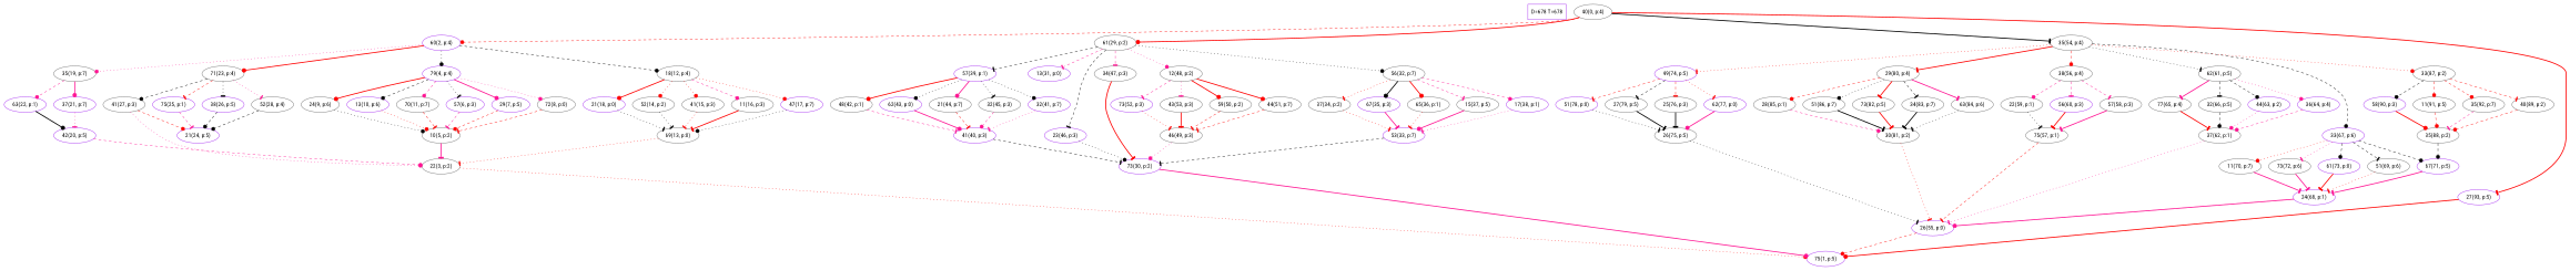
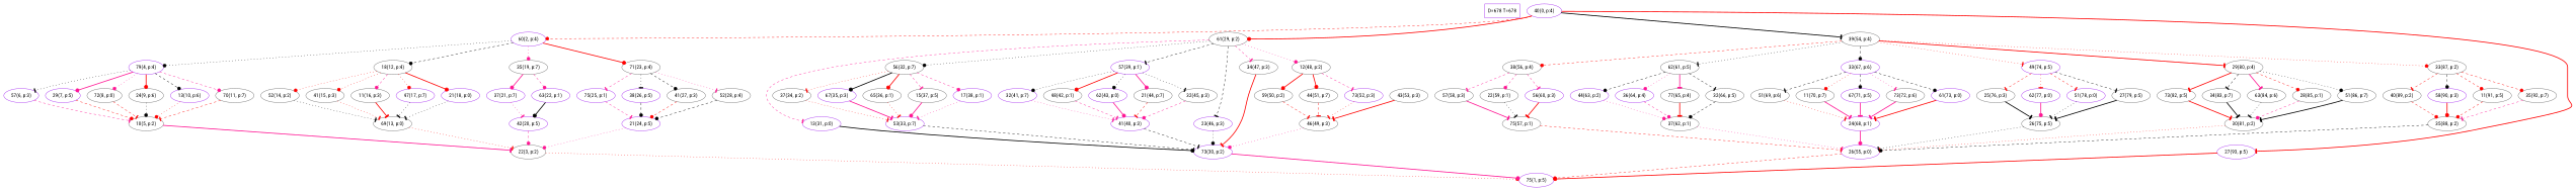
  digraph {
    fontname="Roboto Condensed"
    node [color=gray40 fontname="Roboto Condensed"]
    edge [arrowhead=tee color=red fontname="Roboto Condensed" style=dashed]
    n1 [color=purple label="D=678 T=678" shape=box]
-   n2 [label="40(0, p:4)"]
+   n2 [color=purple label="40(0, p:4)"]
    n3 [color=purple label="60(2, p:4)"]
    n4 [label="61(29, p:2)"]
-   n5 [label="35(54, p:4)"]
+   n5 [label="39(54, p:4)"]
    n6 [color=purple label="27(93, p:5)"]
    n7 [color=purple label="79(4, p:4)"]
    n8 [label="18(12, p:4)"]
    n9 [label="35(19, p:7)"]
    n10 [label="71(23, p:4)"]
    n11 [color=purple label="13(31, p:0)"]
    n12 [label="56(32, p:7)"]
    n13 [color=purple label="57(39, p:1)"]
    n14 [color=purple label="23(46, p:3)"]
    n15 [label="34(47, p:3)"]
    n16 [label="12(48, p:2)"]
    n17 [label="38(56, p:4)"]
    n18 [label="62(61, p:5)"]
    n19 [color=purple label="33(67, p:6)"]
    n20 [color=purple label="49(74, p:5)"]
    n21 [label="29(80, p:4)"]
    n22 [label="33(87, p:2)"]
    n23 [color=purple label="75(1, p:5)"]
    n24 [color=purple label="57(6, p:3)"]
    n25 [color=purple label="29(7, p:5)"]
    n26 [label="72(8, p:0)"]
    n27 [label="24(9, p:6)"]
    n28 [color=purple label="13(10, p:6)"]
    n29 [label="70(11, p:7)"]
    n30 [label="52(14, p:2)"]
    n31 [label="41(15, p:3)"]
    n32 [label="11(16, p:3)"]
    n33 [color=purple label="47(17, p:7)"]
    n34 [color=purple label="21(18, p:0)"]
    n35 [color=purple label="37(21, p:7)"]
    n36 [color=purple label="63(22, p:1)"]
    n37 [color=purple label="75(25, p:1)"]
    n38 [color=purple label="38(26, p:5)"]
    n39 [label="41(27, p:3)"]
    n40 [label="52(28, p:4)"]
    n41 [label="22(3, p:2)"]
    n42 [label="10(5, p:2)"]
    n43 [label="69(13, p:0)"]
    n44 [color=purple label="42(20, p:5)"]
    n45 [color=purple label="21(24, p:5)"]
    n46 [color=purple label="73(30, p:2)"]
    n47 [label="37(34, p:2)"]
    n48 [color=purple label="67(35, p:3)"]
    n49 [label="65(36, p:1)"]
    n50 [label="15(37, p:5)"]
    n51 [color=purple label="17(38, p:1)"]
    n52 [color=purple label="32(41, p:7)"]
    n53 [label="48(42, p:1)"]
    n54 [color=purple label="62(43, p:0)"]
    n55 [label="21(44, p:7)"]
    n56 [label="32(45, p:3)"]
    n57 [label="59(50, p:2)"]
    n58 [label="44(51, p:7)"]
    n59 [color=purple label="73(52, p:3)"]
    n60 [label="43(53, p:3)"]
    n61 [color=purple label="53(33, p:7)"]
    n62 [color=purple label="41(40, p:3)"]
    n63 [label="46(49, p:3)"]
    n64 [label="57(58, p:3)"]
    n65 [label="22(59, p:1)"]
    n66 [color=purple label="56(60, p:3)"]
    n67 [color=purple label="44(63, p:2)"]
    n68 [color=purple label="36(64, p:4)"]
    n69 [label="77(65, p:4)"]
    n70 [label="32(66, p:5)"]
    n71 [label="51(69, p:6)"]
    n72 [label="11(70, p:7)"]
    n73 [color=purple label="67(71, p:5)"]
    n74 [label="73(72, p:6)"]
    n75 [color=purple label="61(73, p:0)"]
    n76 [label="25(76, p:3)"]
    n77 [color=purple label="62(77, p:0)"]
    n78 [color=purple label="51(78, p:0)"]
    n79 [label="27(79, p:5)"]
    n80 [label="73(82, p:5)"]
    n81 [label="34(83, p:7)"]
    n82 [label="63(84, p:6)"]
    n83 [label="28(85, p:1)"]
    n84 [label="51(86, p:7)"]
    n85 [label="40(89, p:2)"]
    n86 [color=purple label="58(90, p:3)"]
    n87 [label="11(91, p:5)"]
    n88 [label="35(92, p:7)"]
    n89 [color=purple label="26(55, p:0)"]
    n90 [label="75(57, p:1)"]
    n91 [label="37(62, p:1)"]
    n92 [color=purple label="24(68, p:1)"]
    n93 [label="26(75, p:5)"]
    n94 [label="30(81, p:2)"]
    n95 [label="35(88, p:2)"]
    n2 -> n3 [arrowhead=dot]
    n2 -> n4 [arrowhead=dot style=bold]
    n2 -> n5 [color=black style=bold]
    n2 -> n6 [style=bold]
    n3 -> n7 [arrowhead=dot color=black style=dotted]
    n3 -> n8 [arrowhead=dot color=black]
    n3 -> n9 [arrowhead=dot color=deeppink style=dotted]
    n3 -> n10 [arrowhead=dot style=bold]
    n4 -> n11 [color=deeppink]
    n4 -> n12 [arrowhead=dot color=black style=dotted]
    n4 -> n13 [color=black]
    n4 -> n14 [color=black]
    n4 -> n15 [color=deeppink]
    n4 -> n16 [arrowhead=dot color=deeppink style=dotted]
    n5 -> n17 [arrowhead=dot]
    n5 -> n18 [color=black style=dotted]
    n5 -> n19 [arrowhead=dot color=black]
    n5 -> n20 [style=dotted]
    n5 -> n21 [style=bold]
    n5 -> n22 [arrowhead=dot style=dotted]
    n6 -> n23 [arrowhead=dot style=bold]
    n7 -> n24 [color=black style=dotted]
    n7 -> n25 [arrowhead=dot color=deeppink style=bold]
    n7 -> n26 [arrowhead=dot color=deeppink style=dotted]
    n7 -> n27 [arrowhead=dot style=bold]
    n7 -> n28 [arrowhead=dot color=black]
    n7 -> n29 [arrowhead=dot color=deeppink]
    n8 -> n30 [arrowhead=dot style=dotted]
    n8 -> n31 [arrowhead=dot style=dotted]
    n8 -> n32 [arrowhead=dot color=deeppink]
    n8 -> n33 [arrowhead=dot style=dotted]
    n8 -> n34 [arrowhead=dot style=bold]
    n9 -> n35 [arrowhead=dot color=deeppink style=bold]
    n9 -> n36 [arrowhead=dot color=deeppink]
-   n10 -> n37
+   n10 -> n37 [color=deeppink]
    n10 -> n38 [color=black style=dotted]
    n10 -> n39 [arrowhead=dot color=black]
    n10 -> n40 [color=deeppink style=dotted]
+   n11 -> n46 [arrowhead=dot color=black style=bold]
    n12 -> n47 [style=dotted]
    n12 -> n48 [arrowhead=dot color=black style=bold]
    n12 -> n49 [arrowhead=dot style=bold]
    n12 -> n50 [color=deeppink]
    n12 -> n51 [arrowhead=dot color=deeppink]
    n13 -> n52 [arrowhead=dot color=black style=dotted]
    n13 -> n53 [arrowhead=dot style=bold]
    n13 -> n54 [arrowhead=dot color=black style=dotted]
    n13 -> n55 [arrowhead=dot color=deeppink style=bold]
    n13 -> n56 [color=black style=dotted]
    n14 -> n46 [arrowhead=dot color=black style=dotted]
    n15 -> n46 [style=bold]
    n16 -> n57 [arrowhead=dot style=bold]
    n16 -> n58 [arrowhead=dot style=bold]
    n16 -> n59 [color=deeppink]
-   n16 -> n60 [color=deeppink style=dotted]
    n17 -> n64 [color=deeppink]
    n17 -> n65 [arrowhead=dot color=deeppink]
    n17 -> n66 [color=deeppink]
    n18 -> n67 [arrowhead=dot color=black]
    n18 -> n68 [arrowhead=dot color=deeppink style=dotted]
    n18 -> n69 [color=deeppink style=bold]
    n18 -> n70 [color=black]
    n19 -> n71 [color=black]
    n19 -> n72 [arrowhead=dot style=dotted]
    n19 -> n73 [arrowhead=dot color=black]
    n19 -> n74 [color=deeppink style=dotted]
    n19 -> n75 [arrowhead=dot color=black]
    n20 -> n76
    n20 -> n77 [style=dotted]
    n20 -> n78
    n20 -> n79 [color=black]
    n21 -> n80 [style=bold]
    n21 -> n81 [color=black]
    n21 -> n82 [color=deeppink style=bold]
    n21 -> n83 [arrowhead=dot]
    n21 -> n84 [arrowhead=dot color=black style=dotted]
    n22 -> n85
    n22 -> n86 [arrowhead=dot color=black]
    n22 -> n87 [arrowhead=dot]
    n22 -> n88 [arrowhead=dot]
    n24 -> n42 [color=deeppink]
    n25 -> n42 [arrowhead=dot]
    n26 -> n42
    n27 -> n42 [arrowhead=dot color=black style=dotted]
    n28 -> n42 [arrowhead=dot style=dotted]
    n29 -> n42
    n30 -> n43 [color=black style=dotted]
    n31 -> n43 [style=dotted]
    n32 -> n43 [style=bold]
-   n33 -> n43 [arrowhead=dot color=black style=dotted]
+   n33 -> n43 [color=black style=dotted]
    n34 -> n43 [color=black style=dotted]
    n35 -> n44 [color=deeppink style=dotted]
    n36 -> n44 [arrowhead=dot color=black style=bold]
    n37 -> n45 [color=deeppink]
    n38 -> n45 [arrowhead=dot color=black]
    n39 -> n45 [arrowhead=dot]
    n40 -> n45 [arrowhead=dot color=black]
    n41 -> n23 [arrowhead=dot style=dotted]
    n42 -> n41 [color=deeppink style=bold]
    n43 -> n41 [style=dotted]
    n44 -> n41 [arrowhead=dot color=deeppink]
-   n39 -> n41 [arrowhead=dot color=deeppink style=dotted]
+   n45 -> n41 [arrowhead=dot color=deeppink style=dotted]
    n46 -> n23 [arrowhead=dot color=deeppink style=bold]
    n47 -> n61 [style=dotted]
    n48 -> n61 [color=deeppink style=bold]
    n49 -> n61 [style=dotted]
    n50 -> n61 [arrowhead=dot color=deeppink style=bold]
    n51 -> n61 [color=deeppink style=dotted]
    n52 -> n62 [color=deeppink style=dotted]
    n53 -> n62 [color=deeppink]
    n54 -> n62 [arrowhead=dot color=deeppink style=bold]
    n55 -> n62
    n56 -> n62 [arrowhead=dot color=deeppink]
    n57 -> n63
    n58 -> n63
    n59 -> n63 [style=dotted]
    n60 -> n63 [style=bold]
    n61 -> n46 [color=black]
    n62 -> n46 [color=black]
    n63 -> n46 [arrowhead=dot color=deeppink style=dotted]
    n64 -> n90 [color=deeppink style=bold]
    n65 -> n90 [color=black style=dotted]
    n66 -> n90 [style=bold]
    n67 -> n91 [arrowhead=dot color=deeppink style=dotted]
    n68 -> n91 [arrowhead=dot color=deeppink]
    n69 -> n91 [style=bold]
    n70 -> n91 [arrowhead=dot color=black]
    n71 -> n92 [style=dotted]
    n72 -> n92 [color=deeppink style=bold]
    n73 -> n92 [color=deeppink style=bold]
    n74 -> n92 [color=deeppink style=bold]
    n75 -> n92 [style=bold]
    n76 -> n93 [color=black style=bold]
    n77 -> n93 [arrowhead=dot color=deeppink style=bold]
    n78 -> n93 [color=black style=dotted]
    n79 -> n93 [color=black style=bold]
    n80 -> n94 [style=bold]
    n81 -> n94 [color=black style=bold]
    n82 -> n94 [color=black style=dotted]
    n83 -> n94 [arrowhead=dot color=deeppink]
    n84 -> n94 [color=black style=bold]
    n85 -> n95 [arrowhead=dot]
    n86 -> n95 [arrowhead=dot style=bold]
    n87 -> n95 [arrowhead=dot]
    n88 -> n95 [color=deeppink]
    n89 -> n23 [arrowhead=dot]
    n90 -> n89
    n91 -> n89 [color=deeppink style=dotted]
    n92 -> n89 [arrowhead=dot color=deeppink style=bold]
    n93 -> n89 [color=black style=dotted]
    n94 -> n89 [style=dotted]
-   n95 -> n73 [arrowhead=dot color=black]
+   n95 -> n89 [arrowhead=dot color=black]
  }
